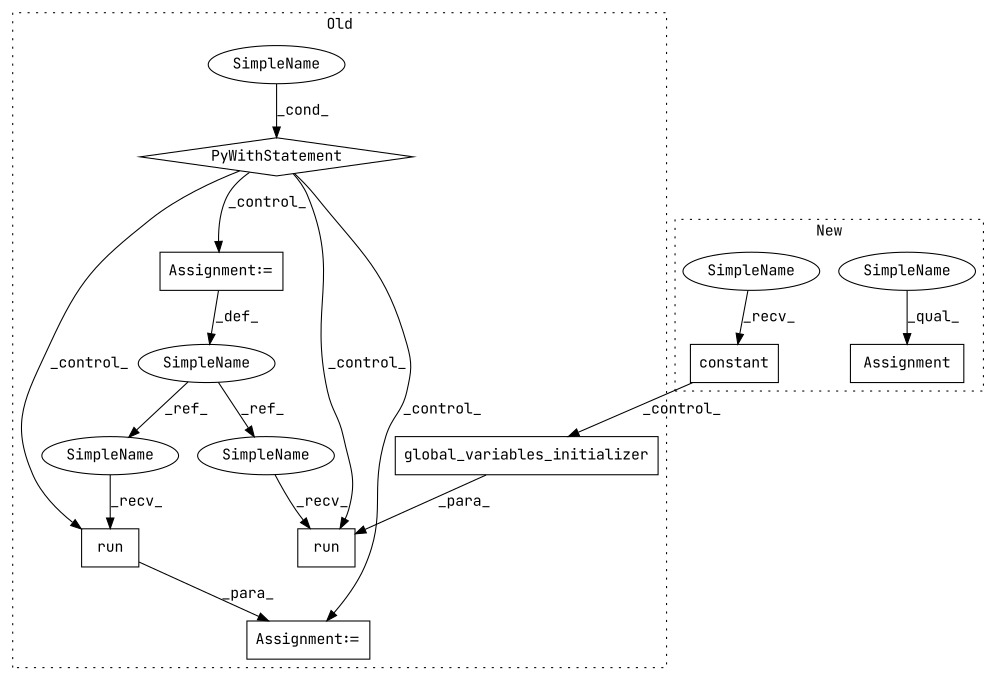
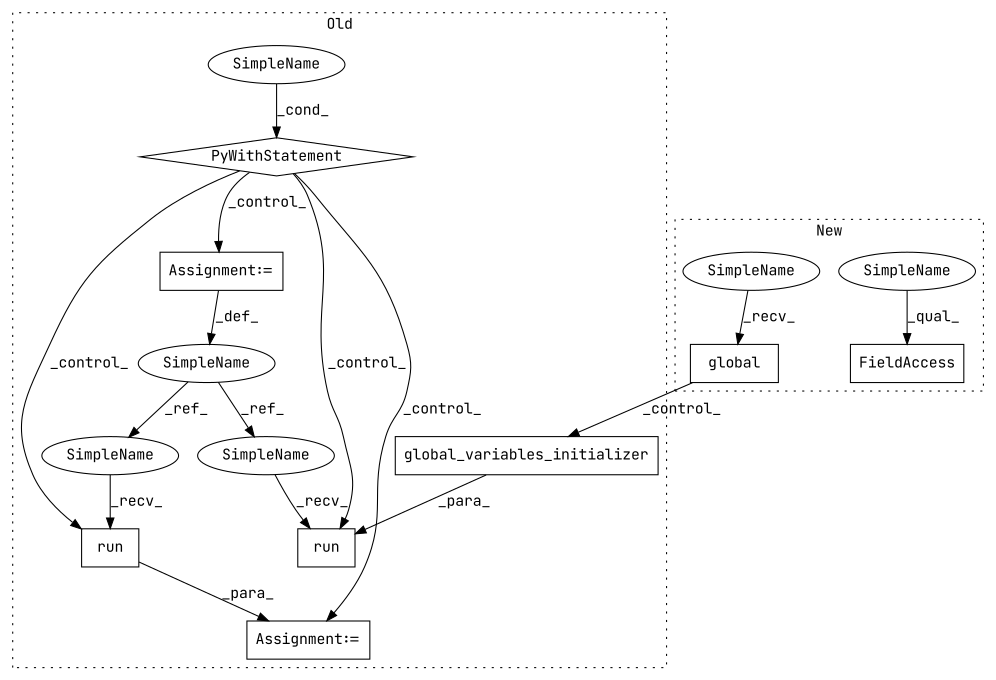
  digraph {
    fontname="JetBrains Mono"
    node [a=42 fontname="JetBrains Mono" l=4 s=1562 shape=box]
    edge [fontname="JetBrains Mono"]
    n1 [a=32 l=30 label=global_variables_initializer s=2319]
    n2 [label=SimpleName shape=ellipse l="" s=""]
    n3 [a=104 l="10,2" label=PyWithStatement s="1506,1546" shape=diamond]
    n4 [a=32 l="4,1" label=run s="2294,2349"]
    n5 [a=7 label="Assignment:="]
    n6 [a=7 l=1 label="Assignment:=" s=2535]
    n7 [a=32 l="4,1" label=run s="2541,2562"]
    n8 [label=SimpleName shape=ellipse]
    n9 [label=SimpleName s=2289 shape=ellipse]
    n10 [label=SimpleName s=2536 shape=ellipse]
-   n11 [a=32 l="9,1" label=constant s="2054,2067"]
-   n12 [a=22 l=17 label=Assignment s=2297]
+   n11 [a=32 l="9,1" label=global s="2054,2067"]
+   n12 [a=22 l=17 label=FieldAccess s=2297]
    n13 [l=10 label=SimpleName s=2297 shape=ellipse]
    n14 [l=10 label=SimpleName s=2043 shape=ellipse]
    subgraph cluster_1 {
      label=Old
      style=dotted
      n1
      n2
      n3
      n4
      n5
      n6
      n7
      n8
      n9
      n10
    }
    subgraph cluster_2 {
      label=New
      style=dotted
      n11
      n12
      n13
      n14
    }
    n1 -> n4 [label=_para_]
    n2 -> n3 [label=_cond_]
    n3 -> n4 [label=_control_]
    n3 -> n5 [label=_control_]
    n3 -> n6 [label=_control_]
    n3 -> n7 [label=_control_]
    n5 -> n8 [label=_def_]
    n7 -> n6 [label=_para_]
    n8 -> n9 [label=_ref_]
    n8 -> n10 [label=_ref_]
    n9 -> n4 [label=_recv_]
    n10 -> n7 [label=_recv_]
    n11 -> n1 [label=_control_]
    n13 -> n12 [label=_qual_]
    n14 -> n11 [label=_recv_]
  }
